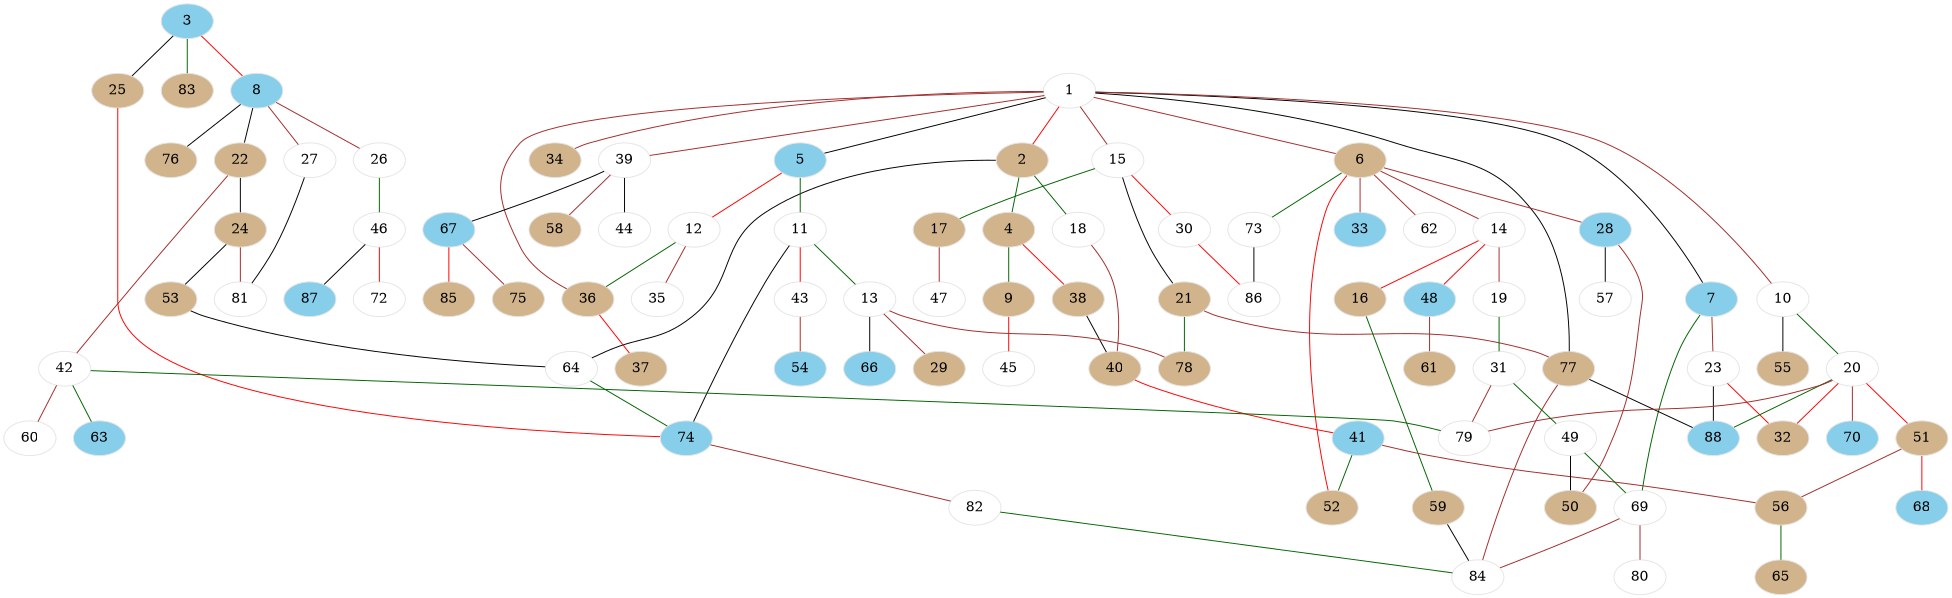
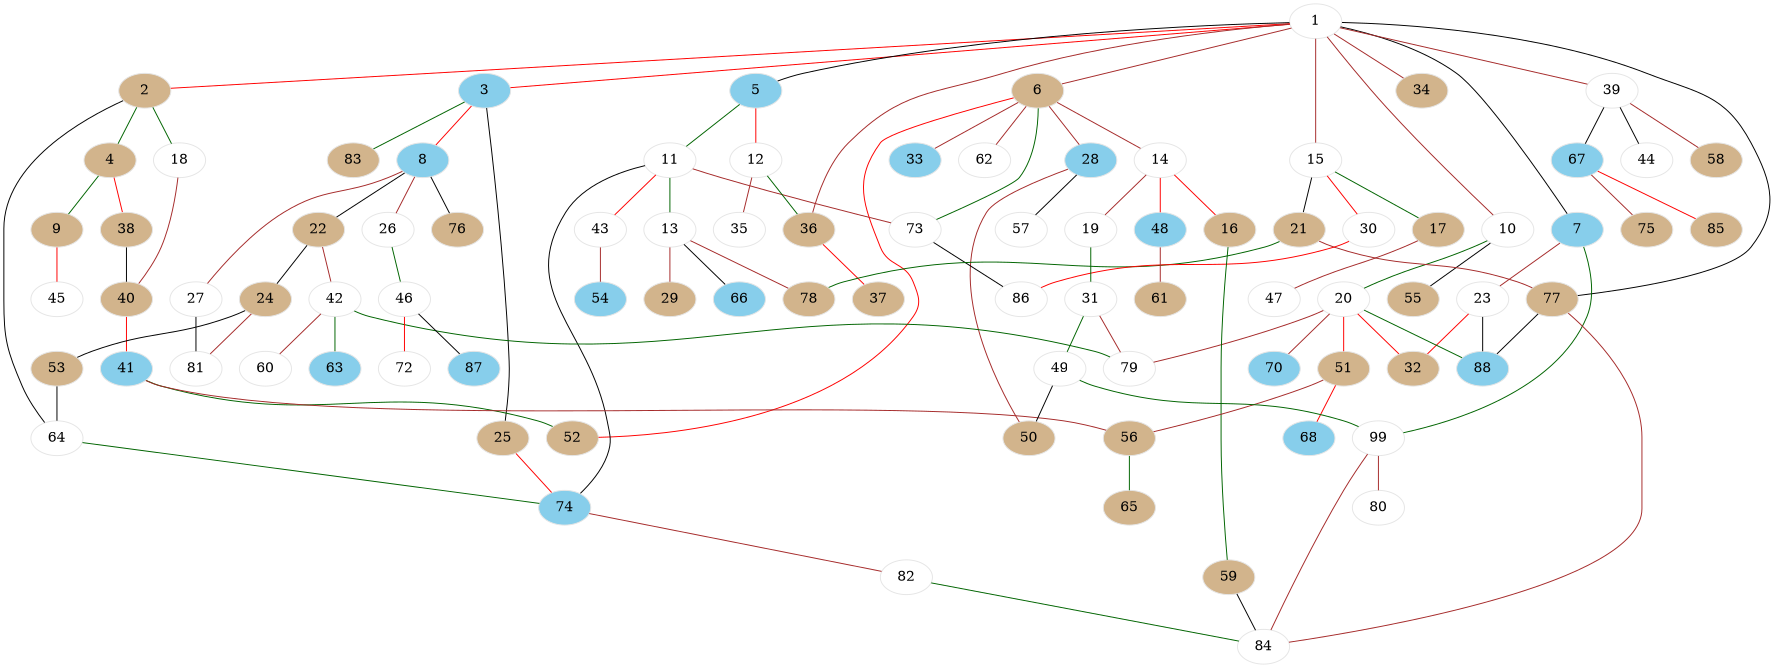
  graph {
    node [color=gray90 fillcolor=white style=filled]
    edge [color=brown]
    2 [fillcolor=tan]
    1
    3 [fillcolor=skyblue]
    5 [fillcolor=skyblue]
    6 [fillcolor=tan]
    7 [fillcolor=skyblue]
    10
    15
    34 [fillcolor=tan]
    36 [fillcolor=tan]
    39
    77 [fillcolor=tan]
    4 [fillcolor=tan]
    18
    64
    8 [fillcolor=skyblue]
    25 [fillcolor=tan]
    83 [fillcolor=tan]
    11
    12
    14
    28 [fillcolor=skyblue]
    33 [fillcolor=skyblue]
    52 [fillcolor=tan]
    62
    73
    23
-   69
+   69 [label=99]
    20
    55 [fillcolor=tan]
    17 [fillcolor=tan]
    21 [fillcolor=tan]
    30
    37 [fillcolor=tan]
    44
    58 [fillcolor=tan]
    67 [fillcolor=skyblue]
    88 [fillcolor=skyblue]
    84
    9 [fillcolor=tan]
    38 [fillcolor=tan]
    40 [fillcolor=tan]
    74 [fillcolor=skyblue]
    22 [fillcolor=tan]
    26
    27
    76 [fillcolor=tan]
    45
    13
    43
    35
    16 [fillcolor=tan]
    19
    48 [fillcolor=skyblue]
    50 [fillcolor=tan]
    57
    86
    32 [fillcolor=tan]
    80
    24 [fillcolor=tan]
    42
    46
    81
    51 [fillcolor=tan]
    70 [fillcolor=skyblue]
    79
    29 [fillcolor=tan]
    66 [fillcolor=skyblue]
    78 [fillcolor=tan]
    54 [fillcolor=skyblue]
    82
    59 [fillcolor=tan]
    31
    61 [fillcolor=tan]
    47
    41 [fillcolor=skyblue]
    49
    56 [fillcolor=tan]
    68 [fillcolor=skyblue]
    53 [fillcolor=tan]
    60
    63 [fillcolor=skyblue]
    72
    87 [fillcolor=skyblue]
    75 [fillcolor=tan]
    85 [fillcolor=tan]
    65 [fillcolor=tan]
    2 -- 4 [color=darkgreen]
    2 -- 18 [color=darkgreen]
    2 -- 64 [color=black]
    1 -- 2 [color=red]
+   1 -- 3 [color=red]
    1 -- 5 [color=black]
    1 -- 6
    1 -- 7 [color=black]
    1 -- 10
    1 -- 15
    1 -- 34
    1 -- 36
    1 -- 39
    1 -- 77 [color=black]
    3 -- 8 [color=red]
    3 -- 25 [color=black]
    3 -- 83 [color=darkgreen]
    5 -- 11 [color=darkgreen]
    5 -- 12 [color=red]
    6 -- 14
    6 -- 28
    6 -- 33
    6 -- 52 [color=red]
    6 -- 62
    6 -- 73 [color=darkgreen]
    7 -- 23
    7 -- 69 [color=darkgreen]
    10 -- 20 [color=darkgreen]
    10 -- 55 [color=black]
    15 -- 17 [color=darkgreen]
    15 -- 21 [color=black]
    15 -- 30 [color=red]
    36 -- 37 [color=red]
    39 -- 44 [color=black]
    39 -- 58
    39 -- 67 [color=black]
    77 -- 88 [color=black]
    77 -- 84
    4 -- 9 [color=darkgreen]
    4 -- 38 [color=red]
    18 -- 40
    64 -- 74 [color=darkgreen]
    8 -- 22 [color=black]
    8 -- 26
    8 -- 27
    8 -- 76 [color=black]
    25 -- 74 [color=red]
+   11 -- 73
    11 -- 74 [color=black]
    11 -- 13 [color=darkgreen]
    11 -- 43 [color=red]
    12 -- 36 [color=darkgreen]
    12 -- 35
    14 -- 16 [color=red]
    14 -- 19
    14 -- 48 [color=red]
    28 -- 50
    28 -- 57 [color=black]
    73 -- 86 [color=black]
    23 -- 88 [color=black]
    23 -- 32 [color=red]
    69 -- 84
    69 -- 80
    20 -- 88 [color=darkgreen]
    20 -- 32 [color=red]
    20 -- 51 [color=red]
    20 -- 70
    20 -- 79
    17 -- 47
    21 -- 77
    21 -- 78 [color=darkgreen]
    30 -- 86 [color=red]
    67 -- 75
    67 -- 85 [color=red]
    9 -- 45 [color=red]
    38 -- 40 [color=black]
    40 -- 41 [color=red]
    74 -- 82
    22 -- 24 [color=black]
    22 -- 42
    26 -- 46 [color=darkgreen]
    27 -- 81 [color=black]
    13 -- 29
    13 -- 66 [color=black]
    13 -- 78
    43 -- 54
    16 -- 59 [color=darkgreen]
    19 -- 31 [color=darkgreen]
    48 -- 61
    24 -- 81
    24 -- 53 [color=black]
    42 -- 79 [color=darkgreen]
    42 -- 60
    42 -- 63 [color=darkgreen]
    46 -- 72 [color=red]
    46 -- 87 [color=black]
    51 -- 56
    51 -- 68 [color=red]
    82 -- 84 [color=darkgreen]
    59 -- 84 [color=black]
    31 -- 79
    31 -- 49 [color=darkgreen]
    41 -- 52 [color=darkgreen]
    41 -- 56
    49 -- 69 [color=darkgreen]
    49 -- 50 [color=black]
    56 -- 65 [color=darkgreen]
    53 -- 64 [color=black]
  }
